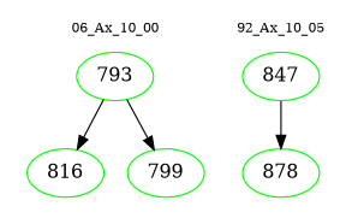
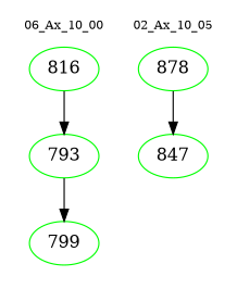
  digraph {
    node [color=green]
    edge [color=black]
    n1 [label=793]
    n2 [label=816]
    n3 [label=799]
    n4 [label=878]
    n5 [label=847]
    subgraph cluster_1 {
      color=white
      fontsize=10
      label="06_Ax_10_00"
      n1
      n2
      n3
    }
    subgraph cluster_2 {
      color=white
      fontsize=10
-     label="92_Ax_10_05"
+     label="02_Ax_10_05"
      n4
      n5
    }
-   n1 -> n2
+   n2 -> n1
    n1 -> n3
-   n5 -> n4
+   n4 -> n5
  }
